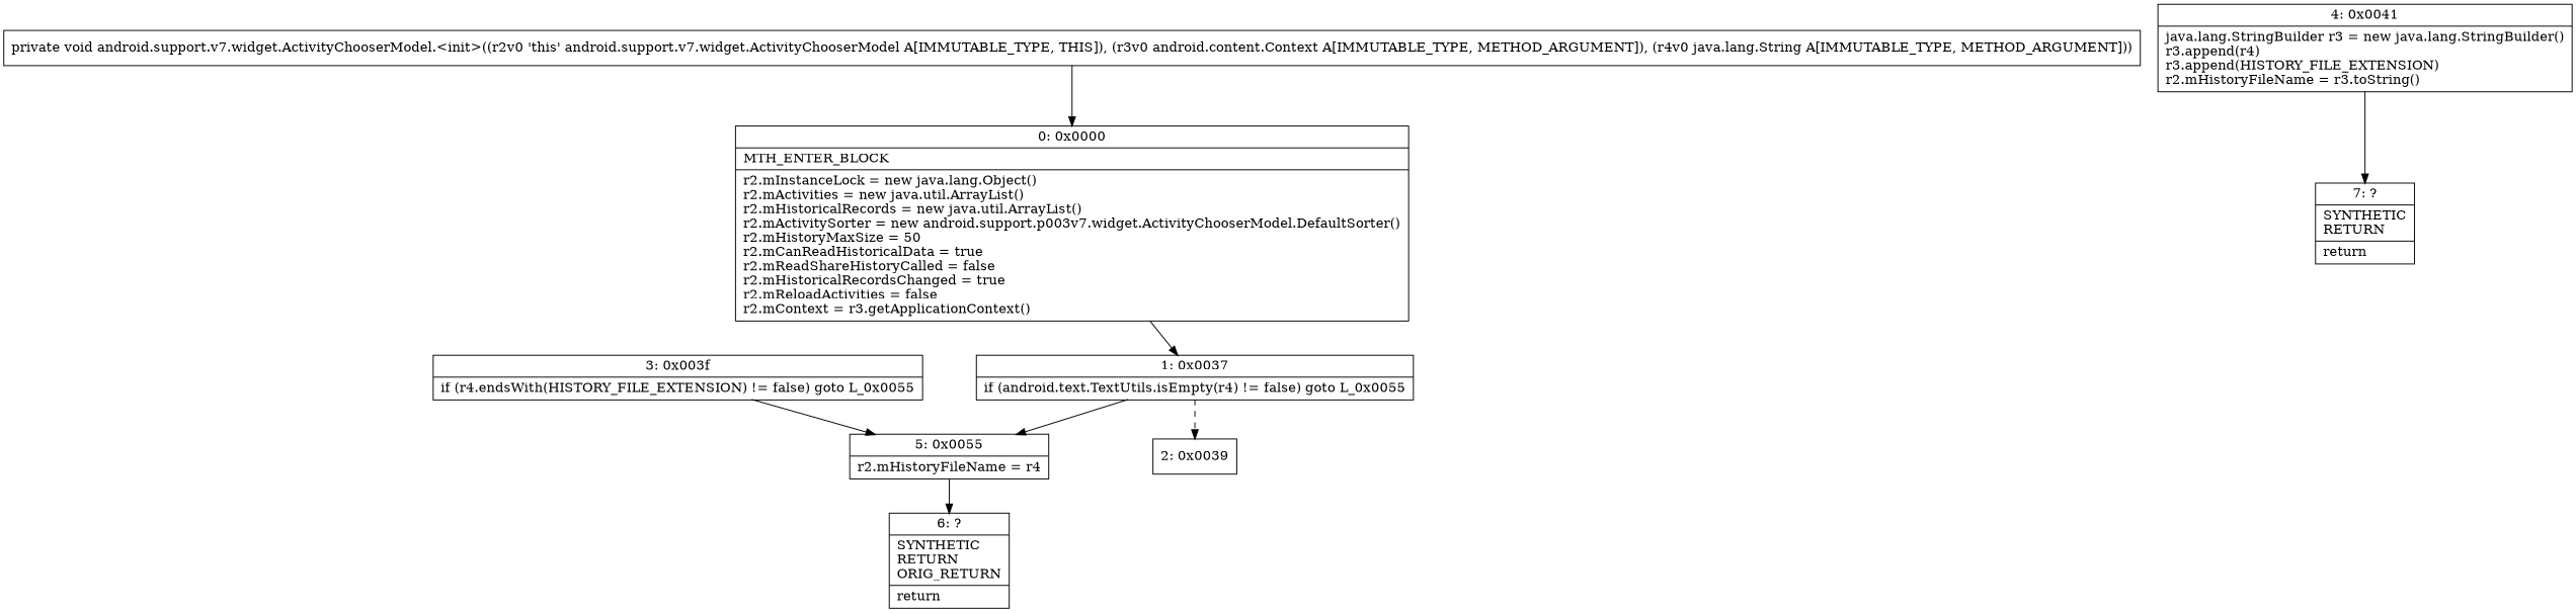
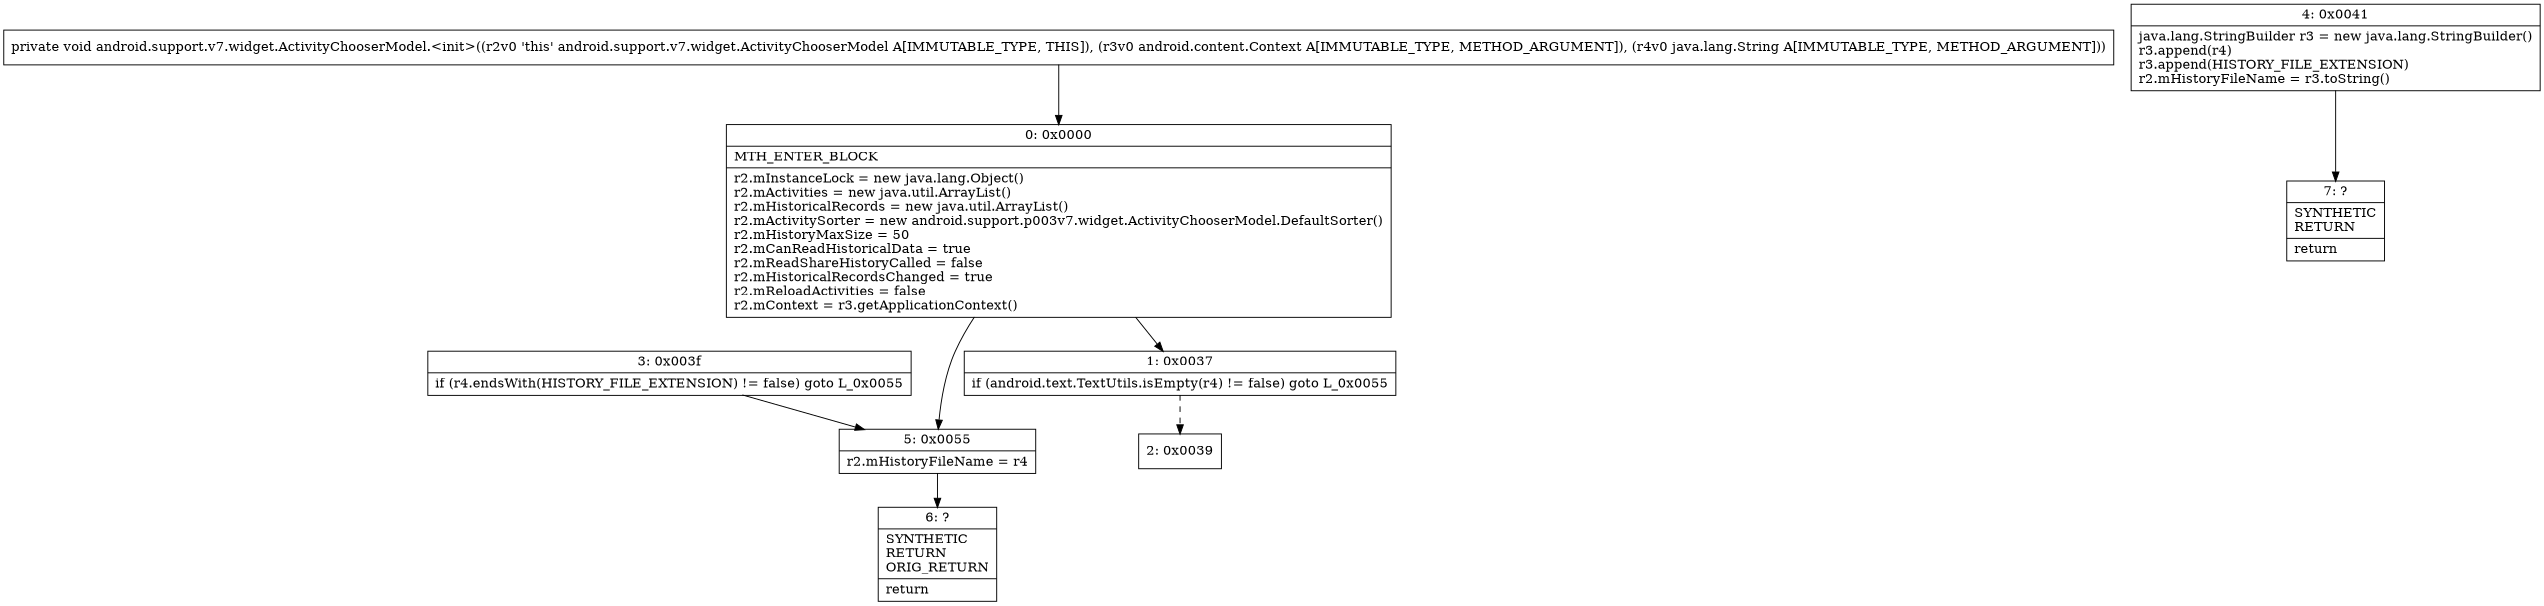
  digraph {
    node [shape=record]
    n1 [label="{0\:\ 0x0000|MTH_ENTER_BLOCK\l|r2.mInstanceLock = new java.lang.Object()\lr2.mActivities = new java.util.ArrayList()\lr2.mHistoricalRecords = new java.util.ArrayList()\lr2.mActivitySorter = new android.support.p003v7.widget.ActivityChooserModel.DefaultSorter()\lr2.mHistoryMaxSize = 50\lr2.mCanReadHistoricalData = true\lr2.mReadShareHistoryCalled = false\lr2.mHistoricalRecordsChanged = true\lr2.mReloadActivities = false\lr2.mContext = r3.getApplicationContext()\l}"]
    n2 [label="{1\:\ 0x0037|if (android.text.TextUtils.isEmpty(r4) != false) goto L_0x0055\l}"]
    n3 [label="{2\:\ 0x0039}"]
    n4 [label="{5\:\ 0x0055|r2.mHistoryFileName = r4\l}"]
    n5 [label="{6\:\ ?|SYNTHETIC\lRETURN\lORIG_RETURN\l|return\l}"]
    n6 [label="{3\:\ 0x003f|if (r4.endsWith(HISTORY_FILE_EXTENSION) != false) goto L_0x0055\l}"]
    n7 [label="{4\:\ 0x0041|java.lang.StringBuilder r3 = new java.lang.StringBuilder()\lr3.append(r4)\lr3.append(HISTORY_FILE_EXTENSION)\lr2.mHistoryFileName = r3.toString()\l}"]
    n8 [label="{7\:\ ?|SYNTHETIC\lRETURN\l|return\l}"]
    n9 [label="{private void android.support.v7.widget.ActivityChooserModel.\<init\>((r2v0 'this' android.support.v7.widget.ActivityChooserModel A[IMMUTABLE_TYPE, THIS]), (r3v0 android.content.Context A[IMMUTABLE_TYPE, METHOD_ARGUMENT]), (r4v0 java.lang.String A[IMMUTABLE_TYPE, METHOD_ARGUMENT])) }"]
    n1 -> n2
    n2 -> n3 [style=dashed]
-   n2 -> n4
+   n1 -> n4
    n4 -> n5
    n6 -> n4
    n7 -> n8
    n9 -> n1
  }
